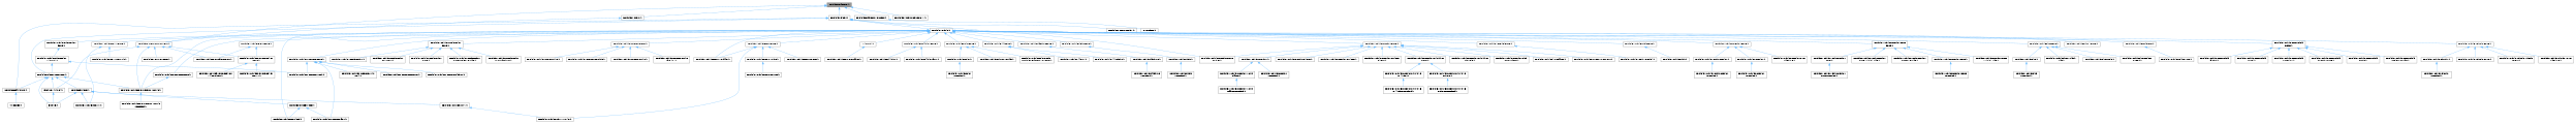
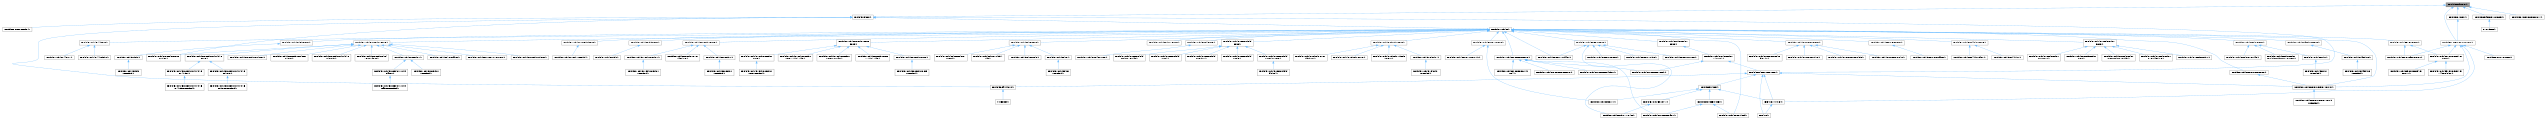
  digraph {
    node [color=grey40 fillcolor=white fontname=Helvetica fontsize=10 shape=box style=filled]
    edge [color=steelblue1 dir=back fontname=Helvetica fontsize=10 labelfontname=Helvetica labelfontsize=10 style=solid]
    n1 [color=gray40 fillcolor=grey60 fontcolor=black height=0.2 label="ParticlePerfStats.h" width=0.4]
    n2 [height=0.2 label="ParticleHelper.h" width=0.4]
    n3 [height=0.2 label="ParticlePerfStatsManager.h" width=0.4]
    n4 [height=0.2 label="ParticleSystem.h" width=0.4]
    n5 [height=0.2 label="ParticleSystemComponent.h" width=0.4]
    n6 [height=0.2 label="ParticleSystemSceneProxy.h" width=0.4]
    n7 [height=0.2 label="ParticleDefinitions.h" width=0.4]
    n8 [height=0.2 label="ParticleEmitterInstances.h" width=0.4]
    n9 [height=0.2 label="ParticleModule.h" width=0.4]
    n10 [height=0.2 label="ParticleModuleLocationBone\lSocket.h" width=0.4]
    n11 [height=0.2 label="ParticleSystemReplay.h" width=0.4]
    n12 [height=0.2 label="FXBudget.h" width=0.4]
    n13 [height=0.2 label="EngineMinimal.h" width=0.4]
    n14 [height=0.2 label="ParticleModuleParameterDynamic.h" width=0.4]
    n15 [height=0.2 label="ParticleModuleEventGenerator.h" width=0.4]
    n16 [height=0.2 label="ParticleModuleEventReceiver\lBase.h" width=0.4]
    n17 [height=0.2 label="ParticleEventManager.h" width=0.4]
    n18 [height=0.2 label="UnrealEd.h" width=0.4]
    n19 [height=0.2 label="Engine.h" width=0.4]
    n20 [height=0.2 label="ParticleEmitter.h" width=0.4]
    n21 [height=0.2 label="ParticleModuleRequired.h" width=0.4]
    n22 [height=0.2 label="ParticleModuleAcceleration\lBase.h" width=0.4]
    n23 [height=0.2 label="ParticleModuleAttractorBase.h" width=0.4]
    n24 [height=0.2 label="ParticleModuleBeamBase.h" width=0.4]
    n25 [height=0.2 label="ParticleModuleBeamModifier.h" width=0.4]
-   n26 [height=0.2 label="AxisLock.h" width=0.4]
+   n26 [height=0.2 label="ParticleModuleCameraBase.h" width=0.4]
    n27 [height=0.2 label="ParticleModuleCollisionBase.h" width=0.4]
    n28 [height=0.2 label="ParticleModuleColorBase.h" width=0.4]
    n29 [height=0.2 label="ParticleModuleEventBase.h" width=0.4]
    n30 [height=0.2 label="ParticleModuleKillBase.h" width=0.4]
    n31 [height=0.2 label="ParticleModuleLifetimeBase.h" width=0.4]
    n32 [height=0.2 label="ParticleModuleLightBase.h" width=0.4]
    n33 [height=0.2 label="ParticleModuleLocationBase.h" width=0.4]
    n34 [height=0.2 label="ParticleModuleMaterialBase.h" width=0.4]
    n35 [height=0.2 label="ParticleModuleOrbitBase.h" width=0.4]
    n36 [height=0.2 label="ParticleModuleOrientation\lBase.h" width=0.4]
    n37 [height=0.2 label="ParticleModuleParameterBase.h" width=0.4]
    n38 [height=0.2 label="ParticleModuleRotationBase.h" width=0.4]
    n39 [height=0.2 label="ParticleModuleRotationRate\lBase.h" width=0.4]
    n40 [height=0.2 label="ParticleModuleSizeBase.h" width=0.4]
    n41 [height=0.2 label="ParticleModuleSpawnBase.h" width=0.4]
    n42 [height=0.2 label="ParticleModuleSubUVBase.h" width=0.4]
    n43 [height=0.2 label="ParticleModuleTrailBase.h" width=0.4]
    n44 [height=0.2 label="ParticleModuleTypeDataBase.h" width=0.4]
    n45 [height=0.2 label="ParticleModuleVectorField\lBase.h" width=0.4]
    n46 [height=0.2 label="ParticleModuleVelocityBase.h" width=0.4]
    n47 [height=0.2 label="ParticleModuleSpawn.h" width=0.4]
    n48 [height=0.2 label="ParticleModuleSubUV.h" width=0.4]
    n49 [height=0.2 label="ParticleSpriteEmitter.h" width=0.4]
    n50 [height=0.2 label="ParticleModuleParameterDynamic\l_Seeded.h" width=0.4]
    n51 [height=0.2 label="ParticleModuleSubUVMovie.h" width=0.4]
    n52 [height=0.2 label="ParticleModuleTypeDataGpu.h" width=0.4]
    n53 [height=0.2 label="ParticleModuleAcceleration.h" width=0.4]
    n54 [height=0.2 label="ParticleModuleAcceleration\lConstant.h" width=0.4]
    n55 [height=0.2 label="ParticleModuleAcceleration\lDrag.h" width=0.4]
    n56 [height=0.2 label="ParticleModuleAcceleration\lDragScaleOverLife.h" width=0.4]
    n57 [height=0.2 label="ParticleModuleAcceleration\lOverLifetime.h" width=0.4]
    n58 [height=0.2 label="ParticleModuleAttractorLine.h" width=0.4]
    n59 [height=0.2 label="ParticleModuleAttractorParticle.h" width=0.4]
    n60 [height=0.2 label="ParticleModuleAttractorPoint.h" width=0.4]
    n61 [height=0.2 label="ParticleModuleAttractorPoint\lGravity.h" width=0.4]
    n62 [height=0.2 label="ParticleModuleBeamNoise.h" width=0.4]
    n63 [height=0.2 label="ParticleModuleBeamSource.h" width=0.4]
    n64 [height=0.2 label="ParticleModuleBeamTarget.h" width=0.4]
    n65 [height=0.2 label="ParticleModuleCameraOffset.h" width=0.4]
    n66 [height=0.2 label="ParticleModuleCollision.h" width=0.4]
    n67 [height=0.2 label="ParticleModuleCollisionGPU.h" width=0.4]
    n68 [height=0.2 label="ParticleModuleColor.h" width=0.4]
    n69 [height=0.2 label="ParticleModuleColorOverLife.h" width=0.4]
    n70 [height=0.2 label="ParticleModuleColorScale\lParticlePerfStatsManager.h" width=0.4]
    n71 [height=0.2 label="ParticleModuleKillBox.h" width=0.4]
    n72 [height=0.2 label="ParticleModuleKillHeight.h" width=0.4]
    n73 [height=0.2 label="ParticleModuleLifetime.h" width=0.4]
    n74 [height=0.2 label="ParticleModuleLight.h" width=0.4]
    n75 [height=0.2 label="ParticleModuleLocation.h" width=0.4]
    n76 [height=0.2 label="ParticleModuleLocationDirect.h" width=0.4]
    n77 [height=0.2 label="ParticleModuleLocationEmitter.h" width=0.4]
    n78 [height=0.2 label="ParticleModuleLocationEmitter\lDirect.h" width=0.4]
    n79 [height=0.2 label="ParticleModuleLocationPrimitive\lBase.h" width=0.4]
    n80 [height=0.2 label="ParticleModuleLocationPrimitive\lTriangle.h" width=0.4]
    n81 [height=0.2 label="ParticleModuleLocationSkel\lVertSurface.h" width=0.4]
    n82 [height=0.2 label="ParticleModulePivotOffset.h" width=0.4]
    n83 [height=0.2 label="ParticleModuleSourceMovement.h" width=0.4]
    n84 [height=0.2 label="ParticleModuleMeshMaterial.h" width=0.4]
    n85 [height=0.2 label="ParticleModuleOrbit.h" width=0.4]
    n86 [height=0.2 label="ParticleModuleOrientation\lAxisLock.h" width=0.4]
    n87 [height=0.2 label="ParticleModuleMeshRotation.h" width=0.4]
    n88 [height=0.2 label="ParticleModuleRotation.h" width=0.4]
    n89 [height=0.2 label="ParticleModuleRotationOver\lLifetime.h" width=0.4]
    n90 [height=0.2 label="ParticleModuleMeshRotation\lRate.h" width=0.4]
    n91 [height=0.2 label="ParticleModuleMeshRotation\lRateMultiplyLife.h" width=0.4]
    n92 [height=0.2 label="ParticleModuleMeshRotation\lRateOverLife.h" width=0.4]
    n93 [height=0.2 label="ParticleModuleRotationRate.h" width=0.4]
    n94 [height=0.2 label="ParticleModuleRotationRate\lMultiplyLife.h" width=0.4]
    n95 [height=0.2 label="ParticleModuleSize.h" width=0.4]
    n96 [height=0.2 label="ParticleModuleSizeMultiply\lLife.h" width=0.4]
    n97 [height=0.2 label="ParticleModuleSizeScale.h" width=0.4]
    n98 [height=0.2 label="ParticleModuleSizeScaleBy\lSpeed.h" width=0.4]
    n99 [height=0.2 label="ParticleModuleSpawnPerUnit.h" width=0.4]
    n100 [height=0.2 label="ParticleModuleTrailSource.h" width=0.4]
    n101 [height=0.2 label="ParticleModuleTypeDataMesh.h" width=0.4]
    n102 [height=0.2 label="ParticleModuleTypeDataAnim\lTrail.h" width=0.4]
    n103 [height=0.2 label="ParticleModuleTypeDataBeam2.h" width=0.4]
    n104 [height=0.2 label="ParticleModuleTypeDataRibbon.h" width=0.4]
    n105 [height=0.2 label="ParticleModuleVectorField\lGlobal.h" width=0.4]
    n106 [height=0.2 label="ParticleModuleVectorField\lLocal.h" width=0.4]
    n107 [height=0.2 label="ParticleModuleVectorField\lRotation.h" width=0.4]
    n108 [height=0.2 label="ParticleModuleVectorField\lRotationRate.h" width=0.4]
    n109 [height=0.2 label="ParticleModuleVectorField\lScale.h" width=0.4]
    n110 [height=0.2 label="ParticleModuleVectorField\lScaleOverLife.h" width=0.4]
    n111 [height=0.2 label="ParticleModuleVelocity.h" width=0.4]
    n112 [height=0.2 label="ParticleModuleVelocityCone.h" width=0.4]
    n113 [height=0.2 label="ParticleModuleVelocityInherit\lParent.h" width=0.4]
    n114 [height=0.2 label="ParticleModuleVelocityOver\lLifetime.h" width=0.4]
    n115 [height=0.2 label="ParticleModuleColor\l_Seeded.h" width=0.4]
    n116 [height=0.2 label="ParticleModuleEventReceiver\lKillParticles.h" width=0.4]
    n117 [height=0.2 label="ParticleModuleEventReceiver\lSpawn.h" width=0.4]
    n118 [height=0.2 label="ParticleModuleLifetime\l_Seeded.h" width=0.4]
    n119 [height=0.2 label="ParticleModuleLight\l_Seeded.h" width=0.4]
    n120 [height=0.2 label="ParticleModuleLocationWorld\lOffset.h" width=0.4]
    n121 [height=0.2 label="ParticleModuleLocation\l_Seeded.h" width=0.4]
    n122 [height=0.2 label="ParticleModuleLocationPrimitive\lCylinder.h" width=0.4]
    n123 [height=0.2 label="ParticleModuleLocationPrimitive\lSphere.h" width=0.4]
    n124 [height=0.2 label="ParticleModuleLocationWorld\lOffset_Seeded.h" width=0.4]
    n125 [height=0.2 label="ParticleModuleLocationPrimitive\lCylinder_Seeded.h" width=0.4]
    n126 [height=0.2 label="ParticleModuleLocationPrimitive\lSphere_Seeded.h" width=0.4]
    n127 [height=0.2 label="ParticleModuleMeshRotation\l_Seeded.h" width=0.4]
    n128 [height=0.2 label="ParticleModuleRotation\l_Seeded.h" width=0.4]
    n129 [height=0.2 label="ParticleModuleMeshRotation\lRate_Seeded.h" width=0.4]
    n130 [height=0.2 label="ParticleModuleRotationRate\l_Seeded.h" width=0.4]
    n131 [height=0.2 label="ParticleModuleSize\l_Seeded.h" width=0.4]
    n132 [height=0.2 label="ParticleModuleVelocity\l_Seeded.h" width=0.4]
    n1 -> n2
    n1 -> n3
    n1 -> n4
    n1 -> n5
    n1 -> n6
    n2 -> n7
    n2 -> n8
    n2 -> n9
    n2 -> n10
    n2 -> n11
    n3 -> n12
    n4 -> n5
    n5 -> n13
    n5 -> n14
    n5 -> n15
    n5 -> n16
    n5 -> n17
    n7 -> n18
    n8 -> n7
    n8 -> n13
    n8 -> n14
    n8 -> n19
    n8 -> n20
    n9 -> n14
    n9 -> n21
    n9 -> n22
    n9 -> n23
    n9 -> n24
    n9 -> n25
    n9 -> n26
    n9 -> n27
    n9 -> n28
    n9 -> n29
    n9 -> n30
    n9 -> n31
    n9 -> n32
    n9 -> n33
    n9 -> n34
    n9 -> n35
    n9 -> n36
    n9 -> n37
    n9 -> n38
    n9 -> n39
    n9 -> n40
    n9 -> n41
    n9 -> n42
    n9 -> n43
    n9 -> n44
    n9 -> n45
    n9 -> n46
    n13 -> n19
    n14 -> n50
    n16 -> n116
    n16 -> n117
-   n20 -> n19
+   n20 -> n13
    n20 -> n47
    n20 -> n48
    n20 -> n49
    n22 -> n53
    n22 -> n54
    n22 -> n55
    n22 -> n56
    n22 -> n57
    n23 -> n58
    n23 -> n59
    n23 -> n60
    n23 -> n61
    n24 -> n25
    n24 -> n51
    n24 -> n62
-   n62 -> n63
+   n24 -> n63
    n24 -> n64
    n26 -> n65
    n27 -> n66
    n27 -> n67
    n28 -> n68
    n28 -> n69
    n28 -> n70
    n29 -> n15
    n29 -> n16
    n30 -> n71
    n30 -> n72
    n31 -> n73
    n32 -> n74
    n33 -> n10
    n33 -> n75
    n33 -> n76
    n33 -> n77
    n33 -> n78
    n33 -> n79
    n33 -> n80
    n33 -> n81
    n33 -> n82
    n33 -> n83
    n34 -> n84
    n35 -> n85
    n36 -> n86
    n37 -> n14
    n38 -> n87
    n38 -> n88
    n38 -> n89
    n39 -> n90
    n39 -> n91
    n39 -> n92
    n39 -> n93
    n39 -> n94
    n40 -> n95
    n40 -> n96
    n40 -> n97
    n40 -> n98
    n41 -> n47
    n41 -> n99
    n43 -> n100
    n44 -> n52
    n44 -> n101
    n44 -> n102
    n44 -> n103
    n44 -> n104
-   n45 -> n105
+   n108 -> n105
    n45 -> n106
    n45 -> n107
    n45 -> n108
    n45 -> n109
    n45 -> n110
    n46 -> n111
    n46 -> n112
    n46 -> n113
    n46 -> n114
    n48 -> n51
    n49 -> n21
    n49 -> n52
    n68 -> n115
    n73 -> n118
    n74 -> n119
    n75 -> n120
    n75 -> n121
    n79 -> n122
    n79 -> n123
    n86 -> n8
    n86 -> n101
    n87 -> n127
    n88 -> n128
    n90 -> n129
    n93 -> n130
    n95 -> n131
    n111 -> n132
    n120 -> n124
    n122 -> n125
    n123 -> n126
  }
